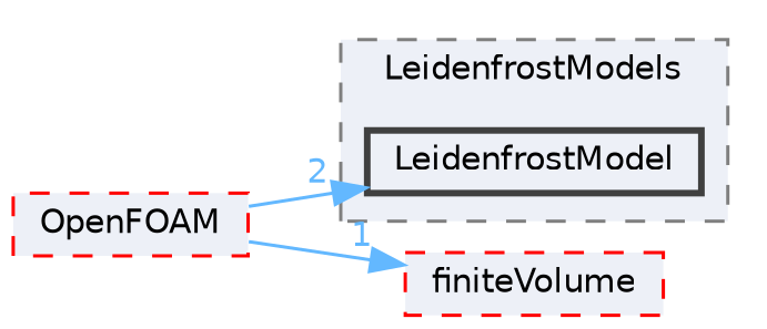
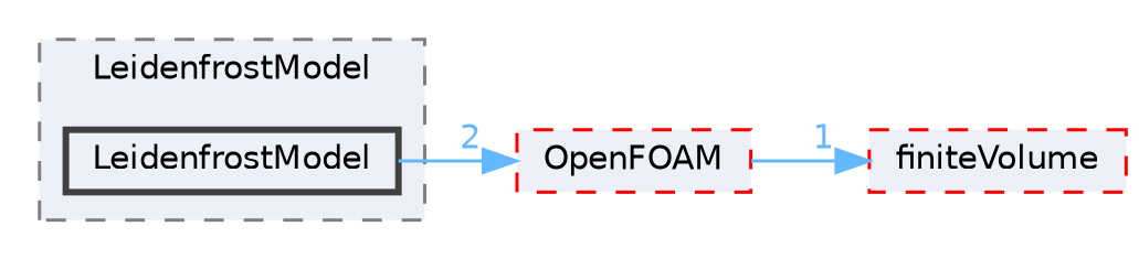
  digraph {
    compound=true
    rankdir=LR
    node [color=red fillcolor="#edf0f7" fontname=Helvetica fontsize=10 shape=box style="filled,dashed"]
    edge [color=steelblue1 fontcolor=steelblue1 fontname=Helvetica fontsize=10 labeldistance=1.5 labelfontname=Helvetica labelfontsize=10]
    n1 [color=grey25 height=0.2 label=LeidenfrostModel style="filled,bold" width=0.4]
    n2 [height=0.2 label=OpenFOAM width=0.4]
    n3 [height=0.2 label=finiteVolume width=0.4]
    subgraph cluster_1 {
      bgcolor="#edf0f7"
      fontname=Helvetica
      fontsize=10
-     label=LeidenfrostModels
+     label=LeidenfrostModel
      pencolor=grey50
      style="filled,dashed"
      n1
    }
-   n2 -> n1 [headlabel=2]
+   n1 -> n2 [headlabel=2]
    n2 -> n3 [headlabel=1]
  }
